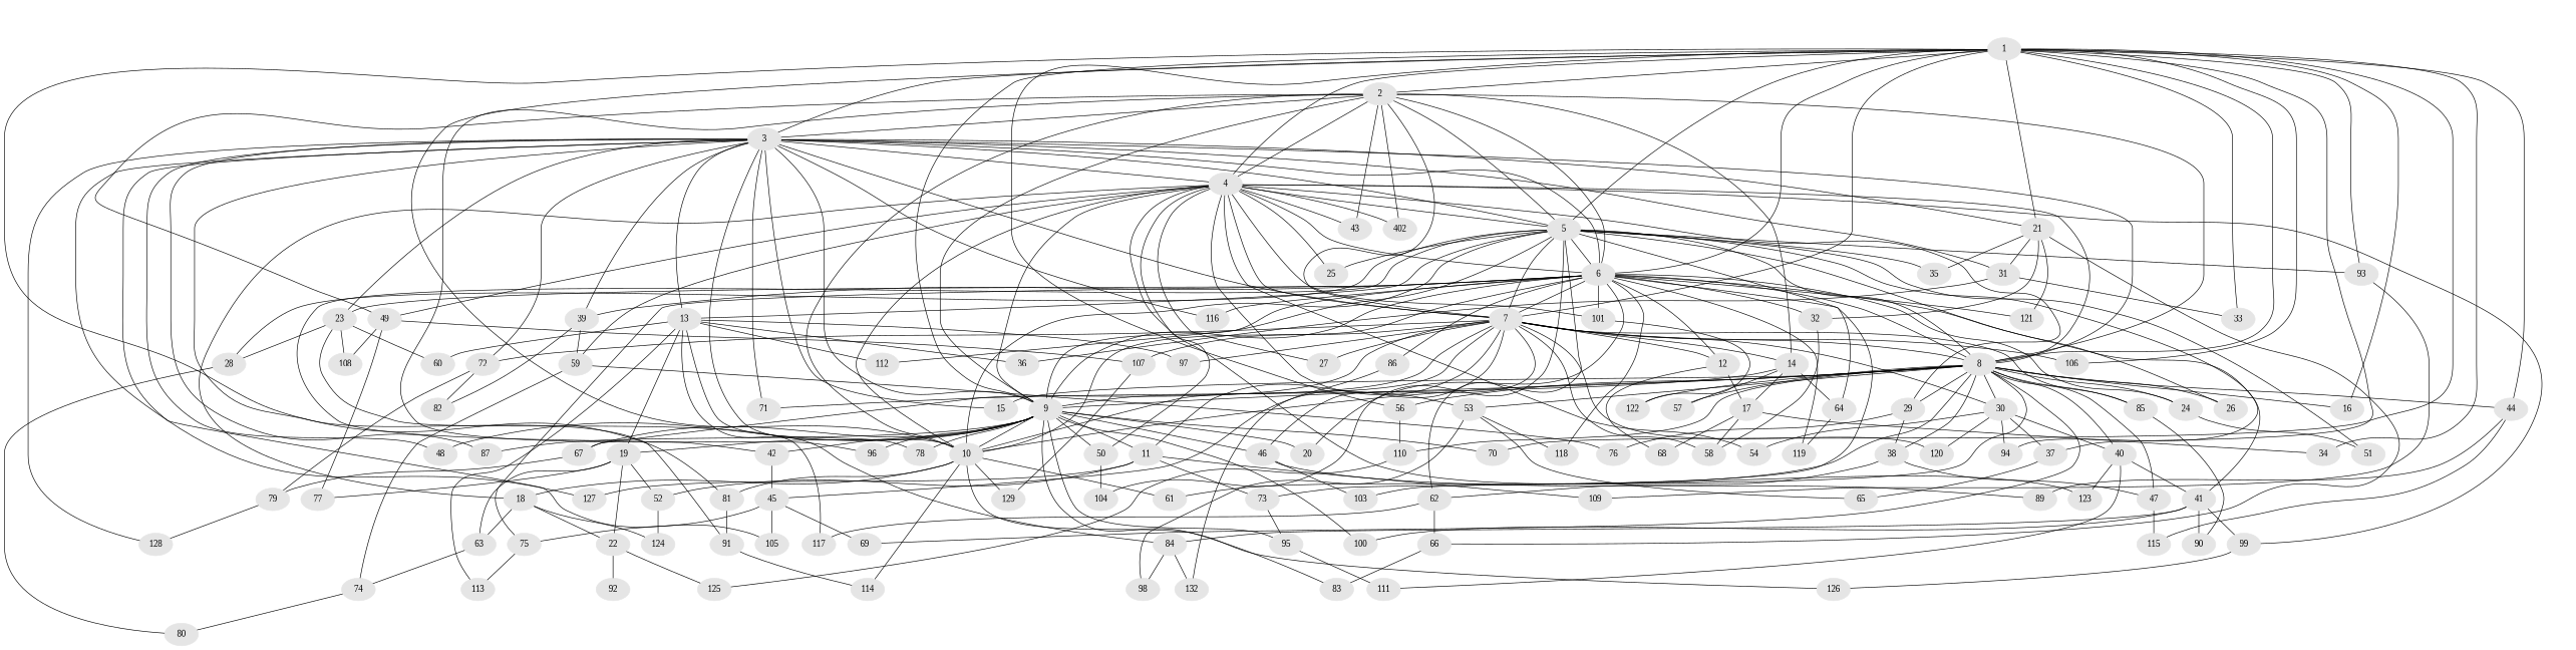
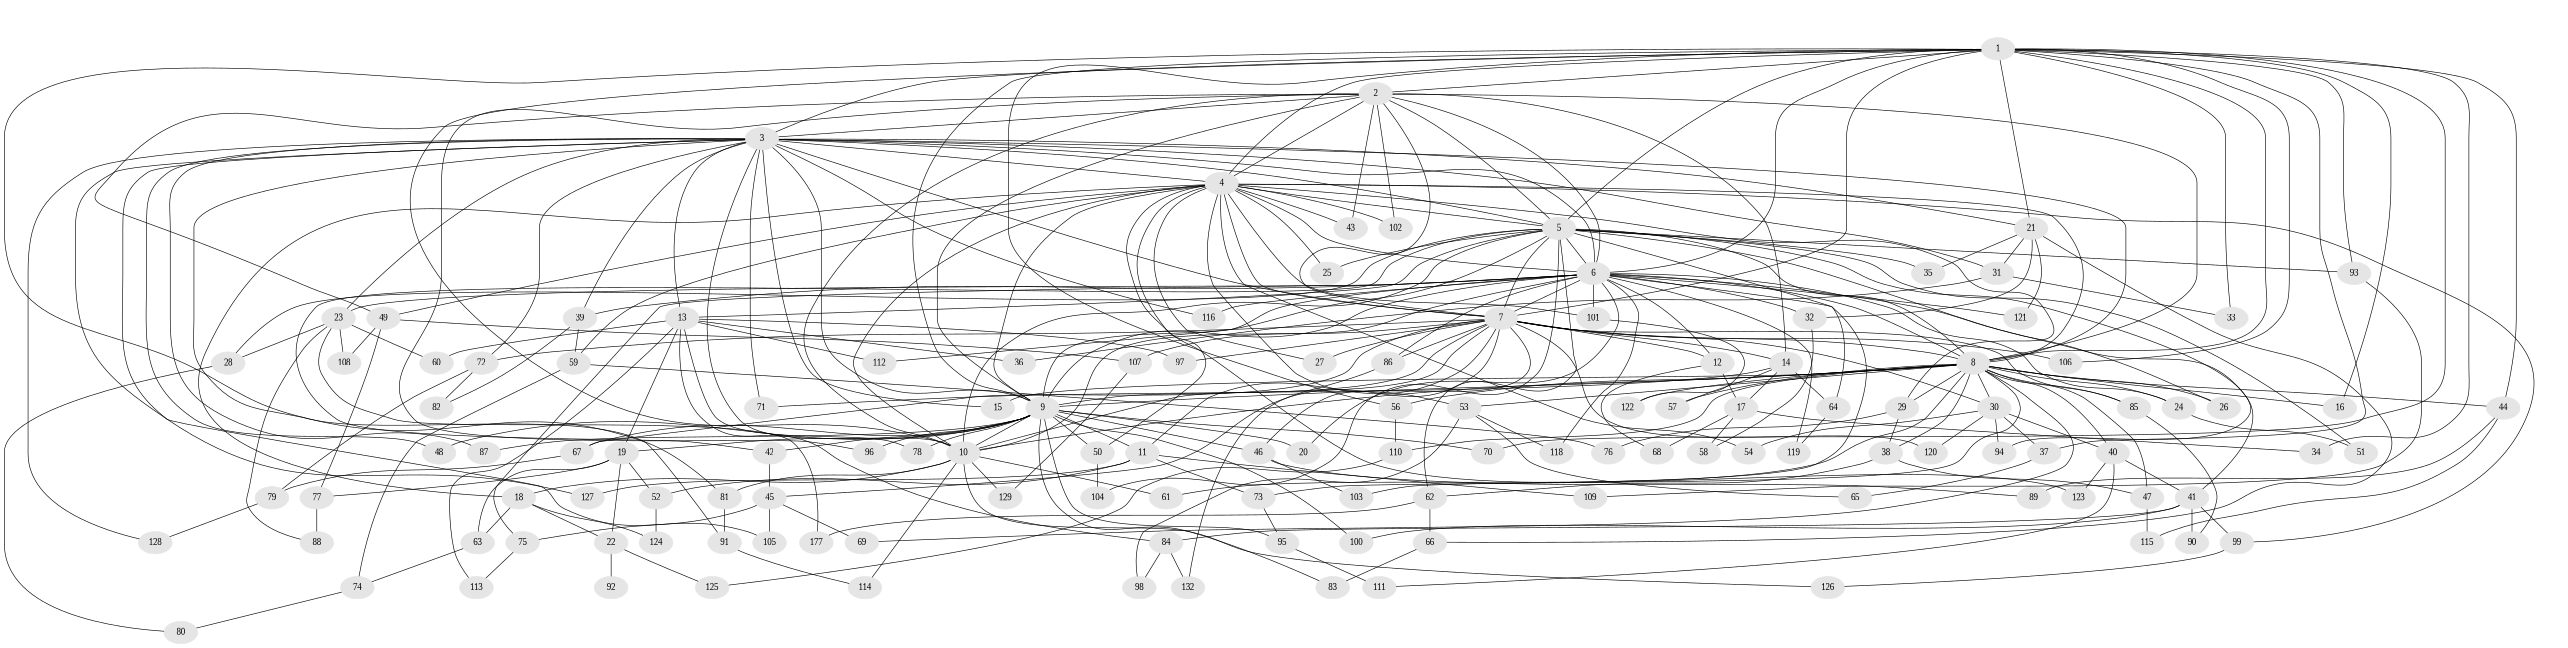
  graph {
    fontname="Liberation Serif"
    node [color=gray90 fontname="Liberation Serif" style=filled]
    edge [fontname="Liberation Serif"]
    1
    2
    3
    4
    5
    6
    7
    8
    9
    10
    16
    21
    33
    34
    37
    44
    56
    70
    81
    93
    106
    14
    43
    49
    96
-   102 [label=402]
+   102
    13
    15
    23
    31
    39
    48
    71
    72
    87
    91
    105
    116
    127
    128
    18
    25
    27
    29
    50
    53
    54
    59
    99
    101
    123
    26
    28
    35
    42
    51
    62
    64
    94
    104
    12
    20
    24
    32
    41
    73
    75
    86
    112
    118
    119
    121
    11
    30
    45
    46
    67
    85
    97
    107
    120
    38
    40
    47
    57
    61
    69
    103
    110
    122
    19
    78
    83
    95
    100
    114
    126
    129
    66
    65
    89
    115
    109
    17
    77
    108
    36
    60
    84
    113
-   117
+   88
+   117 [label=177]
    82
    79
    22
    63
    124
    76
    98
    74
    80
    68
    58
    90
    n125 [label=132]
    52
    111
    125
    92
    1 -- 2
    1 -- 3
    1 -- 4
    1 -- 5
    1 -- 6
    1 -- 7
    1 -- 8
    1 -- 9
    1 -- 10
    1 -- 16
    1 -- 21
    1 -- 33
    1 -- 34
    1 -- 37
    1 -- 44
    1 -- 56
    1 -- 70
    1 -- 81
    1 -- 93
    1 -- 106
    2 -- 3
    2 -- 4
    2 -- 5
    2 -- 6
    2 -- 7
    2 -- 8
    2 -- 9
    2 -- 10
    2 -- 14
    2 -- 43
    2 -- 49
    2 -- 96
    2 -- 102
    3 -- 4
    3 -- 5
    3 -- 6
    3 -- 7
    3 -- 8
    3 -- 9
    3 -- 10
    3 -- 21
    3 -- 13
    3 -- 15
    3 -- 23
    3 -- 31
    3 -- 39
    3 -- 48
    3 -- 71
    3 -- 72
    3 -- 87
    3 -- 91
    3 -- 105
    3 -- 116
    3 -- 127
    3 -- 128
    4 -- 5
    4 -- 6
    4 -- 7
    4 -- 8
    4 -- 9
    4 -- 10
    4 -- 43
    4 -- 49
    4 -- 102
    4 -- 18
    4 -- 25
    4 -- 27
    4 -- 29
    4 -- 50
    4 -- 53
    4 -- 54
    4 -- 59
    4 -- 99
    4 -- 101
    4 -- 123
    5 -- 6
    5 -- 7
    5 -- 8
    5 -- 9
    5 -- 10
    5 -- 93
    5 -- 13
    5 -- 25
    5 -- 26
    5 -- 28
    5 -- 35
    5 -- 42
    5 -- 51
    5 -- 62
    5 -- 64
    5 -- 94
    5 -- 104
    6 -- 7
    6 -- 8
    6 -- 9
    6 -- 10
    6 -- 23
    6 -- 39
    6 -- 116
    6 -- 101
    6 -- 12
    6 -- 20
    6 -- 24
    6 -- 32
    6 -- 41
    6 -- 73
    6 -- 75
    6 -- 86
    6 -- 112
    6 -- 118
    6 -- 119
    6 -- 121
    7 -- 8
    7 -- 9
    7 -- 10
    7 -- 106
    7 -- 14
    7 -- 72
    7 -- 27
    7 -- 12
-   7 -- 58
+   7 -- 86
    7 -- 11
    7 -- 30
    7 -- 45
    7 -- 46
    7 -- 67
    7 -- 85
    7 -- 97
    7 -- 107
    7 -- 120
    8 -- 9
    8 -- 10
    8 -- 16
    8 -- 44
    8 -- 56
    8 -- 15
    8 -- 29
    8 -- 53
    8 -- 26
    8 -- 24
    8 -- 30
    8 -- 85
    8 -- 38
    8 -- 40
    8 -- 47
    8 -- 57
    8 -- 61
    8 -- 69
    8 -- 103
    8 -- 110
    8 -- 122
    9 -- 10
    9 -- 70
    9 -- 96
    9 -- 48
    9 -- 87
    9 -- 50
    9 -- 42
    9 -- 20
    9 -- 11
    9 -- 46
    9 -- 67
    9 -- 19
    9 -- 78
    9 -- 83
    9 -- 95
    9 -- 100
    10 -- 81
    10 -- 18
    10 -- 61
    10 -- 114
    10 -- 126
    10 -- 129
    21 -- 31
    21 -- 35
    21 -- 32
    21 -- 121
    21 -- 66
    37 -- 65
    44 -- 89
    44 -- 115
    56 -- 110
    81 -- 91
    93 -- 109
    14 -- 71
    14 -- 64
    14 -- 57
    14 -- 17
    49 -- 107
    49 -- 77
    49 -- 108
    13 -- 112
    13 -- 97
    13 -- 19
    13 -- 78
    13 -- 36
    13 -- 60
    13 -- 84
    13 -- 113
    23 -- 28
    23 -- 108
    23 -- 60
+   23 -- 88
    23 -- 117
    31 -- 33
    31 -- 36
    39 -- 59
    39 -- 82
    72 -- 82
    72 -- 79
    91 -- 114
    18 -- 22
    18 -- 63
    18 -- 124
    29 -- 38
    29 -- 76
    50 -- 104
    53 -- 118
    53 -- 65
    53 -- 98
    59 -- 76
    59 -- 74
    99 -- 126
    101 -- 122
    28 -- 80
    42 -- 45
    62 -- 66
    62 -- 117
    64 -- 119
    12 -- 17
    12 -- 68
    24 -- 51
    32 -- 58
    41 -- 99
    41 -- 100
    41 -- 84
    41 -- 90
    73 -- 95
    75 -- 113
    86 -- n125
    11 -- 127
    11 -- 73
    11 -- 109
    11 -- 52
    30 -- 37
    30 -- 54
    30 -- 94
    30 -- 120
    30 -- 40
    45 -- 105
    45 -- 75
    45 -- 69
    46 -- 103
    46 -- 89
    67 -- 79
    85 -- 90
    107 -- 129
    38 -- 62
    38 -- 47
    40 -- 123
    40 -- 41
    40 -- 111
    47 -- 115
    110 -- 125
    19 -- 77
    19 -- 22
    19 -- 63
    19 -- 52
    95 -- 111
    66 -- 83
    17 -- 34
    17 -- 68
    17 -- 58
+   77 -- 88
    84 -- 98
    84 -- n125
    79 -- 128
    22 -- 125
    22 -- 92
    63 -- 74
    74 -- 80
    52 -- 124
  }
